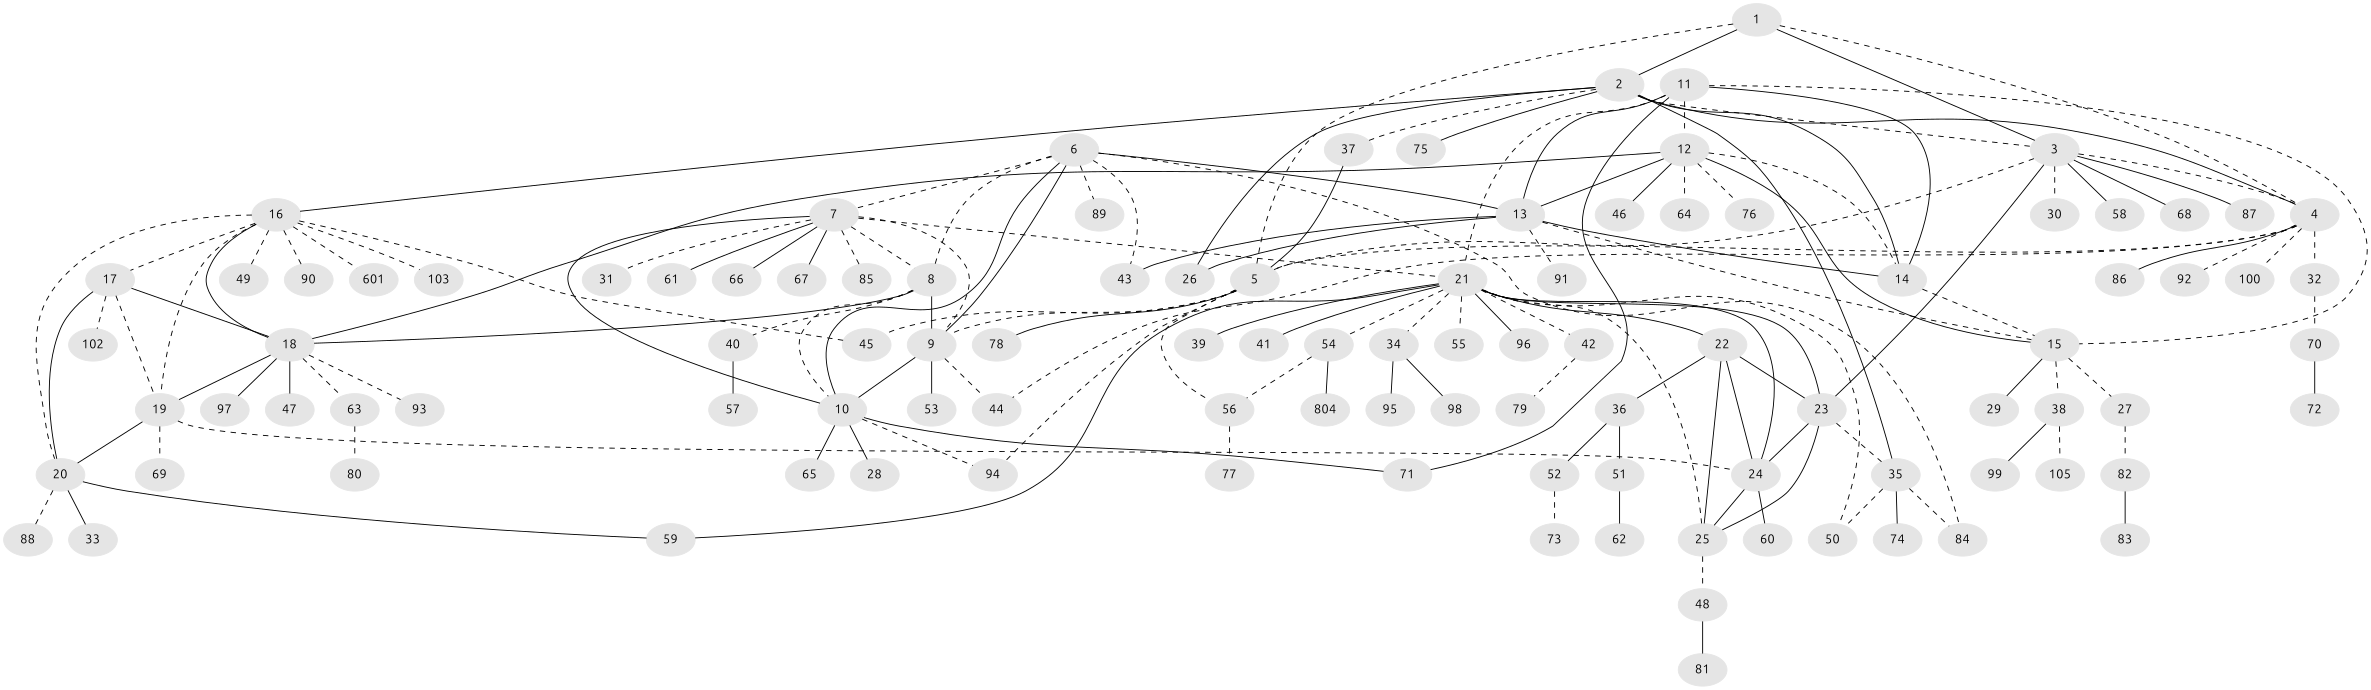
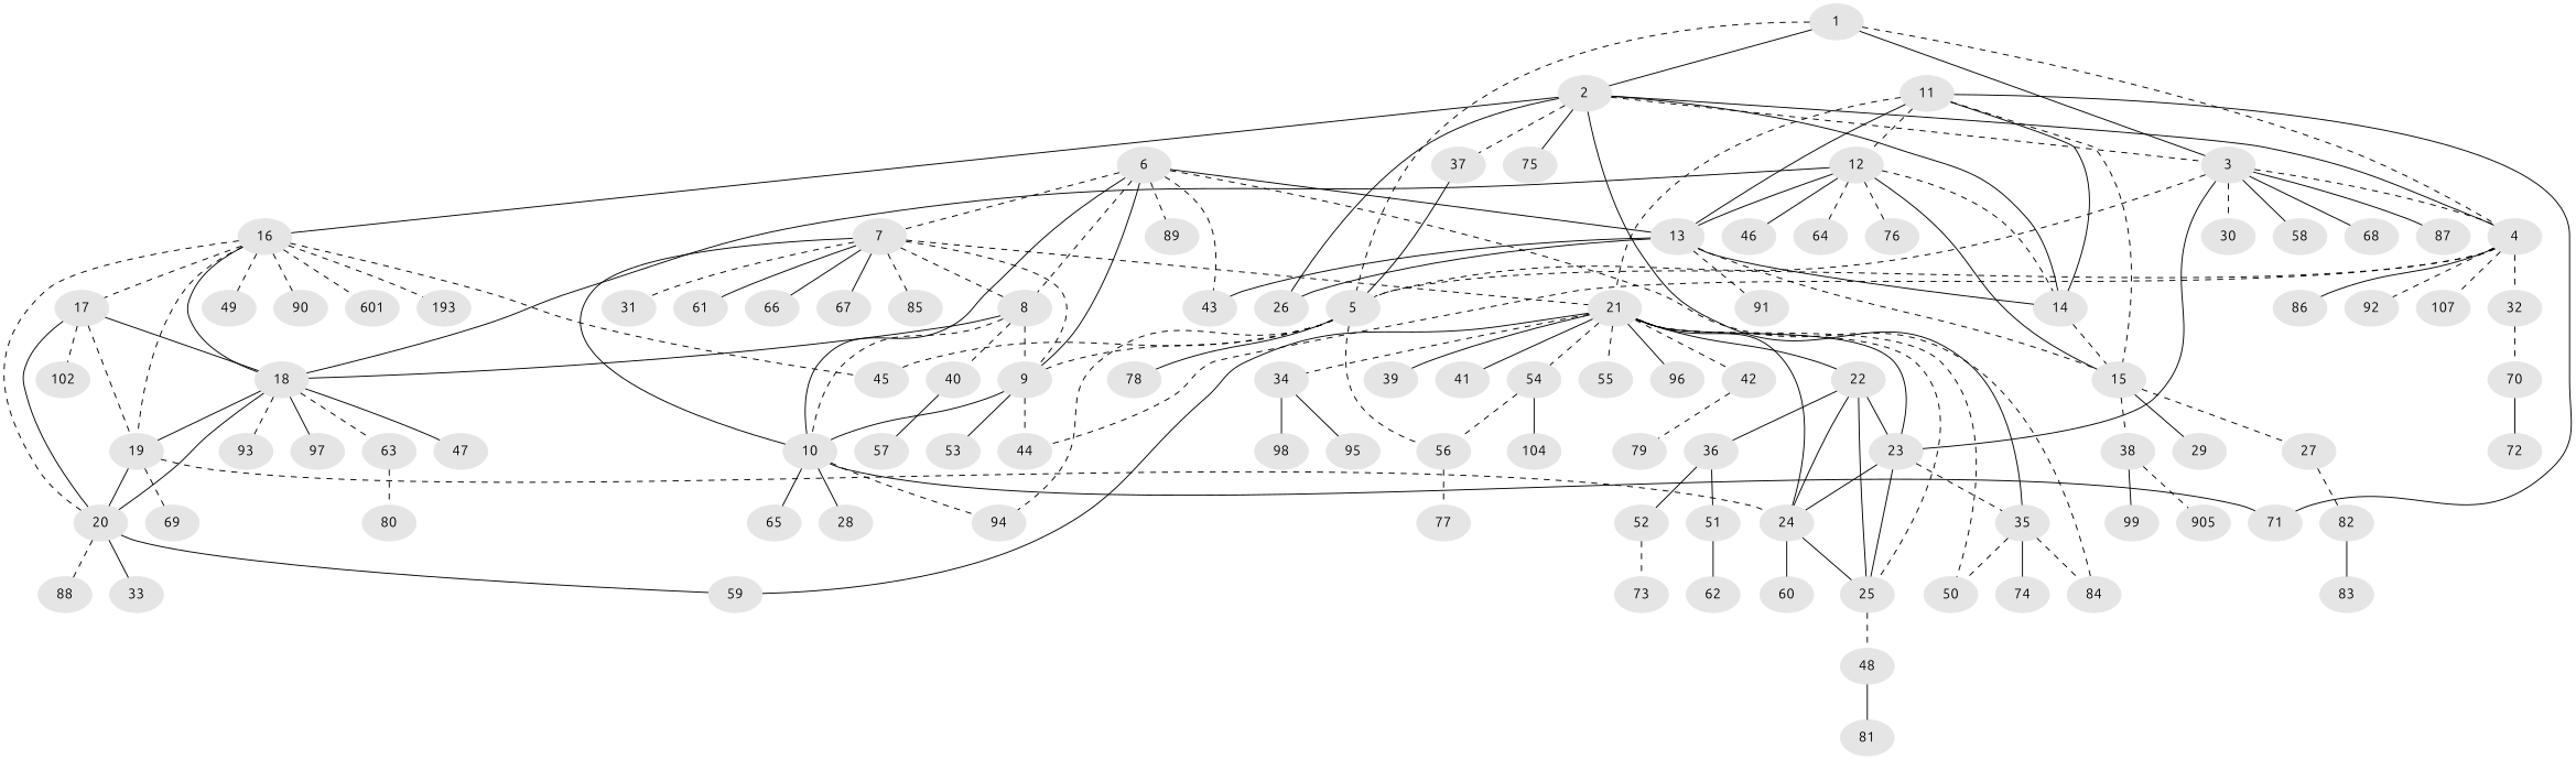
  graph {
    fontname=Ubuntu
    node [color=gray90 fontname=Ubuntu style=filled]
    edge [fontname=Ubuntu style=solid]
    1
    2
    3
    4
    5
    14
    16
    26
    35
    37
    75
    23
    30
    58
    68
    87
    32
    44
    86
    92
-   100
+   100 [label=107]
    9
    45
    56
    78
    94
    15
    18
    17
    19
    20
    49
    90
    n34 [label=601]
-   103
+   103 [label=193]
    84
    50
    74
    24
    25
    70
    10
    53
    77
    6
    7
    8
    13
    43
    89
    21
    31
    61
    66
    67
    85
    40
    28
    65
    71
    91
    59
    22
    34
    39
    41
    42
    54
    55
    96
    47
    63
    93
    97
    57
    11
    12
    46
    64
    76
    27
    29
    38
    82
    99
-   105
+   105 [label=905]
    102
    69
    33
    88
    80
    60
    36
    48
    95
    98
    79
-   104 [label=804]
+   104
    51
    52
    81
    83
    72
    62
    73
    1 -- 2
    1 -- 3
    1 -- 4 [style=dashed]
    1 -- 5 [style=dashed]
    2 -- 3 [style=dashed]
    2 -- 4
    2 -- 14
    2 -- 16
    2 -- 26
    2 -- 35
    2 -- 37 [style=dashed]
    2 -- 75
    3 -- 4 [style=dashed]
    3 -- 5 [style=dashed]
    3 -- 23
    3 -- 30 [style=dashed]
    3 -- 58
    3 -- 68
    3 -- 87
    4 -- 5 [style=dashed]
    4 -- 32 [style=dashed]
    4 -- 44 [style=dashed]
    4 -- 86
    4 -- 92 [style=dashed]
    4 -- 100 [style=dashed]
    5 -- 9 [style=dashed]
    5 -- 45 [style=dashed]
    5 -- 56 [style=dashed]
    5 -- 78
    5 -- 94 [style=dashed]
    14 -- 15 [style=dashed]
    16 -- 45 [style=dashed]
    16 -- 18
    16 -- 17 [style=dashed]
    16 -- 19 [style=dashed]
    16 -- 20 [style=dashed]
    16 -- 49 [style=dashed]
    16 -- 90 [style=dashed]
    16 -- n34 [style=dashed]
    16 -- 103 [style=dashed]
    35 -- 84 [style=dashed]
    35 -- 50 [style=dashed]
    35 -- 74
    37 -- 5
    23 -- 35 [style=dashed]
    23 -- 24
    23 -- 25
    32 -- 70 [style=dashed]
    9 -- 44 [style=dashed]
    9 -- 10
    9 -- 53
    56 -- 77 [style=dashed]
    15 -- 27 [style=dashed]
    15 -- 29
    15 -- 38 [style=dashed]
    18 -- 19
+   18 -- 20
    18 -- 47
    18 -- 63 [style=dashed]
    18 -- 93 [style=dashed]
    18 -- 97
    17 -- 18
    17 -- 19 [style=dashed]
    17 -- 20
    17 -- 102 [style=dashed]
    19 -- 20
    19 -- 24 [style=dashed]
    19 -- 69 [style=dashed]
    20 -- 59
    20 -- 33
    20 -- 88 [style=dashed]
    24 -- 25
    24 -- 60
    25 -- 48 [style=dashed]
    70 -- 72
    10 -- 94 [style=dashed]
    10 -- 28
    10 -- 65
    10 -- 71
    6 -- 9
    6 -- 84 [style=dashed]
    6 -- 10
    6 -- 7 [style=dashed]
    6 -- 8 [style=dashed]
    6 -- 13
    6 -- 43 [style=dashed]
    6 -- 89 [style=dashed]
    7 -- 9 [style=dashed]
    7 -- 10
    7 -- 8 [style=dashed]
    7 -- 21 [style=dashed]
    7 -- 31 [style=dashed]
    7 -- 61
    7 -- 66
    7 -- 67
    7 -- 85 [style=dashed]
-   8 -- 9
+   8 -- 9 [style=dashed]
    8 -- 18
    8 -- 10 [style=dashed]
    8 -- 40 [style=dashed]
    13 -- 14
    13 -- 26
    13 -- 15 [style=dashed]
    13 -- 43
    13 -- 91 [style=dashed]
    21 -- 23
    21 -- 50 [style=dashed]
    21 -- 24
    21 -- 25 [style=dashed]
    21 -- 59
    21 -- 22
    21 -- 34 [style=dashed]
    21 -- 39
    21 -- 41
    21 -- 42 [style=dashed]
    21 -- 54 [style=dashed]
    21 -- 55 [style=dashed]
    21 -- 96
    40 -- 57
    22 -- 23
    22 -- 24
    22 -- 25
    22 -- 36
    34 -- 95
    34 -- 98
    42 -- 79 [style=dashed]
    54 -- 56 [style=dashed]
    54 -- 104
    63 -- 80 [style=dashed]
    11 -- 14
    11 -- 15 [style=dashed]
    11 -- 13
    11 -- 21 [style=dashed]
    11 -- 71
    11 -- 12 [style=dashed]
    12 -- 14 [style=dashed]
    12 -- 15
    12 -- 18
    12 -- 13
    12 -- 46
    12 -- 64 [style=dashed]
    12 -- 76 [style=dashed]
    27 -- 82 [style=dashed]
    38 -- 99
    38 -- 105 [style=dashed]
    82 -- 83
    36 -- 51
    36 -- 52
    48 -- 81
    51 -- 62
    52 -- 73 [style=dashed]
  }
